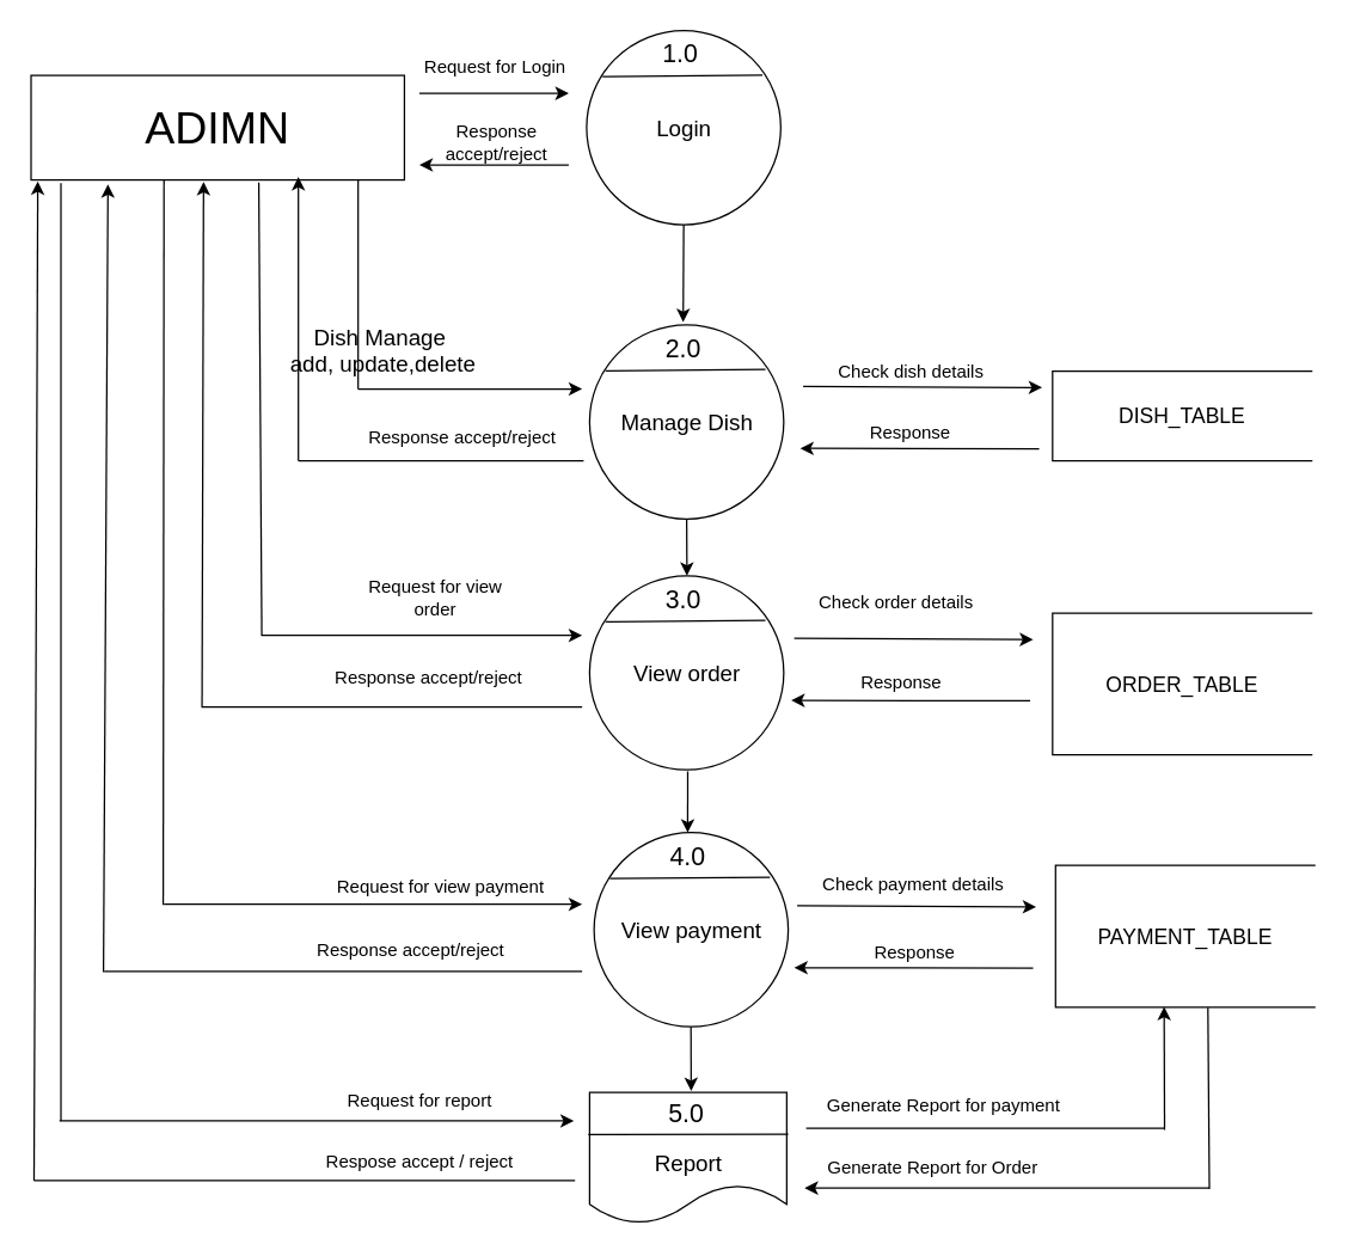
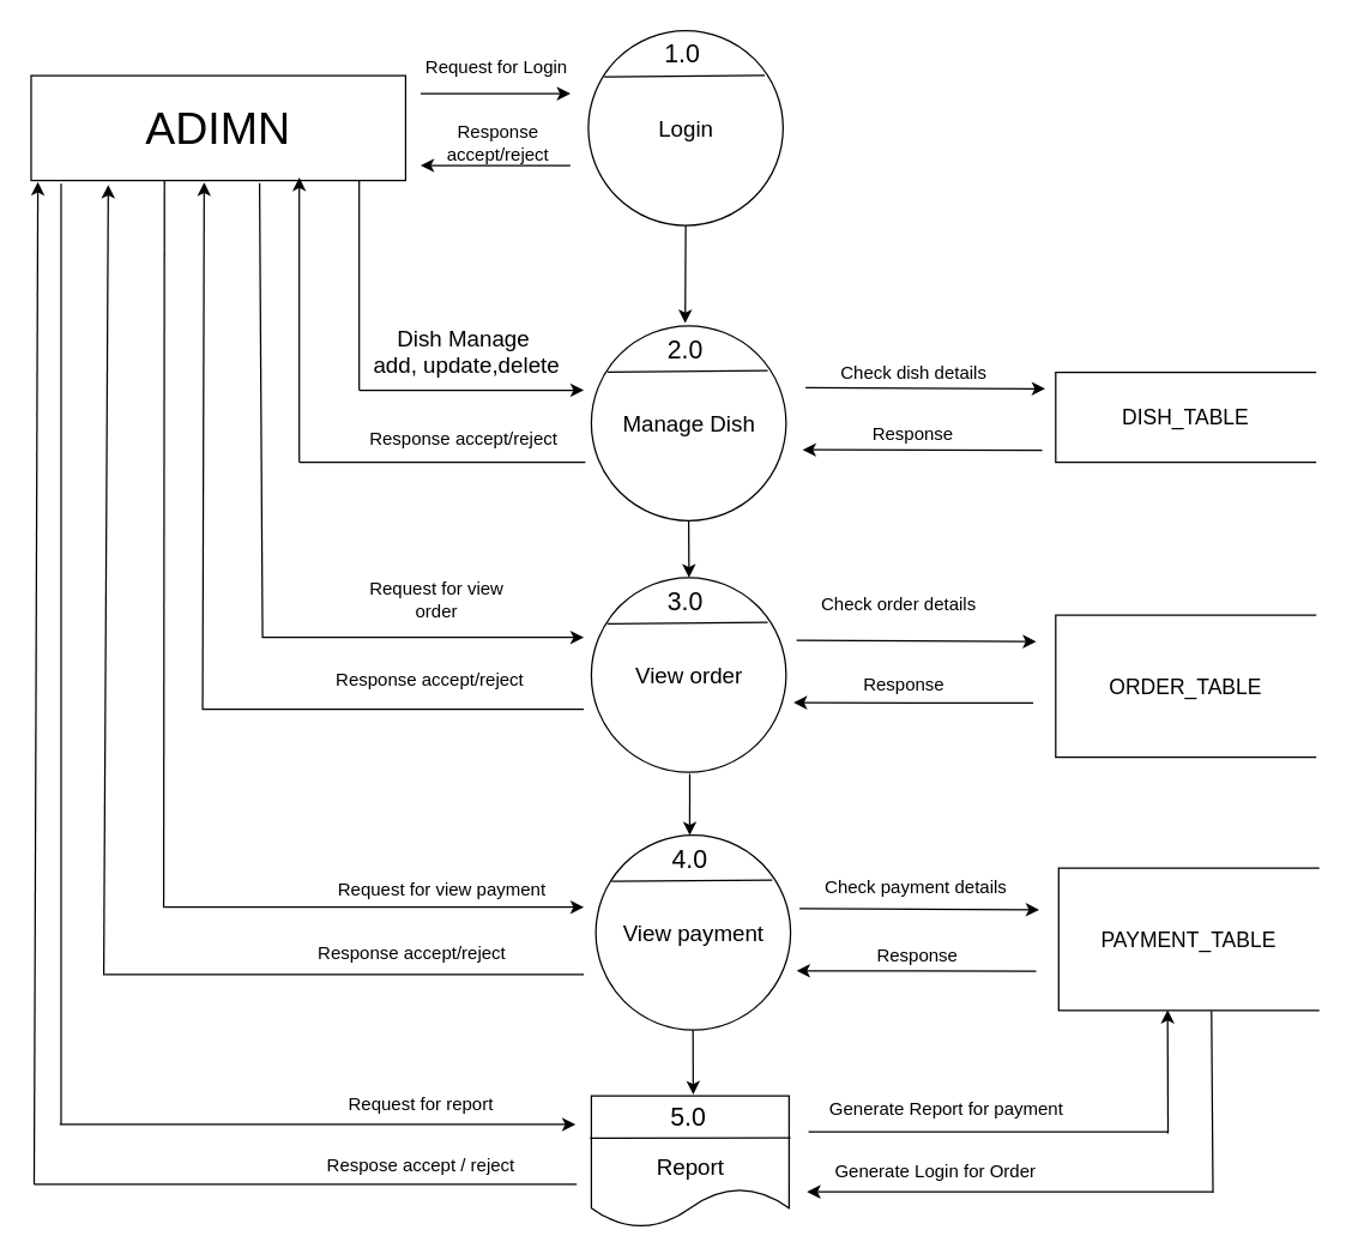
  <mxCell id="0" />
  <mxCell id="1" parent="0" />
  <mxCell id="2" value="&lt;span style=&quot;font-size: 30px;&quot;&gt;ADIMN&lt;/span&gt;" style="rounded=0;whiteSpace=wrap;html=1;" parent="1" vertex="1"><mxGeometry x="20" y="50" width="250" height="70" as="geometry" /></mxCell>
  <mxCell id="3" value="" style="endArrow=classic;html=1;rounded=0;" parent="1" edge="1"><mxGeometry width="50" height="50" relative="1" as="geometry"><mxPoint x="280" y="62" as="sourcePoint" /><mxPoint x="380" y="62" as="targetPoint" /></mxGeometry></mxCell>
  <mxCell id="4" value="" style="endArrow=classic;html=1;rounded=0;" parent="1" edge="1"><mxGeometry width="50" height="50" relative="1" as="geometry"><mxPoint x="380" y="110" as="sourcePoint" /><mxPoint x="280" y="110" as="targetPoint" /></mxGeometry></mxCell>
  <mxCell id="5" value="" style="endArrow=classic;html=1;rounded=0;" parent="1" edge="1"><mxGeometry width="50" height="50" relative="1" as="geometry"><mxPoint x="537" y="258.25" as="sourcePoint" /><mxPoint x="697" y="259" as="targetPoint" /></mxGeometry></mxCell>
  <mxCell id="6" value="" style="endArrow=classic;html=1;rounded=0;" parent="1" edge="1"><mxGeometry width="50" height="50" relative="1" as="geometry"><mxPoint x="695" y="300" as="sourcePoint" /><mxPoint x="535" y="299.75" as="targetPoint" /></mxGeometry></mxCell>
  <mxCell id="7" value="Check dish details" style="text;strokeColor=none;align=center;fillColor=none;html=1;verticalAlign=middle;whiteSpace=wrap;rounded=0;" parent="1" vertex="1"><mxGeometry x="550.5" y="236" width="116.5" height="25" as="geometry" /></mxCell>
  <mxCell id="8" value="Response accept/reject" style="text;strokeColor=none;align=center;fillColor=none;html=1;verticalAlign=middle;whiteSpace=wrap;rounded=0;" parent="1" vertex="1"><mxGeometry x="281.24" y="85" width="102.25" height="20" as="geometry" /></mxCell>
  <mxCell id="9" value="Response" style="text;strokeColor=none;align=center;fillColor=none;html=1;verticalAlign=middle;whiteSpace=wrap;rounded=0;" parent="1" vertex="1"><mxGeometry x="573.5" y="278.5" width="70" height="22.5" as="geometry" /></mxCell>
  <mxCell id="10" value="1" style="group" parent="1" vertex="1" connectable="0"><mxGeometry x="392" y="20" width="130" height="130" as="geometry" /></mxCell>
  <mxCell id="11" value="" style="ellipse;whiteSpace=wrap;html=1;aspect=fixed;" parent="10" vertex="1"><mxGeometry width="130" height="130" as="geometry" /></mxCell>
  <mxCell id="12" value="&lt;font style=&quot;font-size: 15px;&quot;&gt;Login&lt;/font&gt;" style="text;strokeColor=none;align=center;fillColor=none;html=1;verticalAlign=middle;whiteSpace=wrap;rounded=0;" parent="10" vertex="1"><mxGeometry x="12.5" y="51.25" width="105" height="27.5" as="geometry" /></mxCell>
  <mxCell id="13" value="" style="endArrow=none;html=1;rounded=0;exitX=0.082;exitY=0.237;exitDx=0;exitDy=0;exitPerimeter=0;entryX=0.906;entryY=0.23;entryDx=0;entryDy=0;entryPerimeter=0;" parent="10" source="11" target="11" edge="1"><mxGeometry width="50" height="50" relative="1" as="geometry"><mxPoint x="35" y="30" as="sourcePoint" /><mxPoint x="95" y="30" as="targetPoint" /></mxGeometry></mxCell>
  <mxCell id="14" value="&lt;font style=&quot;font-size: 17px;&quot;&gt;1.0&lt;/font&gt;" style="text;strokeColor=none;align=center;fillColor=none;html=1;verticalAlign=middle;whiteSpace=wrap;rounded=0;" parent="10" vertex="1"><mxGeometry x="34" y="7" width="57.5" height="20" as="geometry" /></mxCell>
  <mxCell id="15" value="" style="group" parent="1" vertex="1" connectable="0"><mxGeometry x="394" y="385" width="130" height="130" as="geometry" /></mxCell>
  <mxCell id="16" value="" style="ellipse;whiteSpace=wrap;html=1;aspect=fixed;" parent="15" vertex="1"><mxGeometry width="130" height="130" as="geometry" /></mxCell>
  <mxCell id="17" value="&lt;span style=&quot;font-size: 15px;&quot;&gt;View order&lt;/span&gt;" style="text;strokeColor=none;align=center;fillColor=none;html=1;verticalAlign=middle;whiteSpace=wrap;rounded=0;" parent="15" vertex="1"><mxGeometry x="12.5" y="51.25" width="105" height="27.5" as="geometry" /></mxCell>
  <mxCell id="18" value="" style="endArrow=none;html=1;rounded=0;exitX=0.082;exitY=0.237;exitDx=0;exitDy=0;exitPerimeter=0;entryX=0.906;entryY=0.23;entryDx=0;entryDy=0;entryPerimeter=0;" parent="15" source="16" target="16" edge="1"><mxGeometry width="50" height="50" relative="1" as="geometry"><mxPoint x="35" y="30" as="sourcePoint" /><mxPoint x="95" y="30" as="targetPoint" /></mxGeometry></mxCell>
  <mxCell id="19" value="&lt;font style=&quot;font-size: 17px;&quot;&gt;3.0&lt;/font&gt;" style="text;strokeColor=none;align=center;fillColor=none;html=1;verticalAlign=middle;whiteSpace=wrap;rounded=0;" parent="15" vertex="1"><mxGeometry x="34" y="7" width="57.5" height="20" as="geometry" /></mxCell>
  <mxCell id="20" value="" style="group" parent="1" vertex="1" connectable="0"><mxGeometry x="397" y="557" width="130" height="130" as="geometry" /></mxCell>
  <mxCell id="21" value="" style="ellipse;whiteSpace=wrap;html=1;aspect=fixed;" parent="20" vertex="1"><mxGeometry width="130" height="130" as="geometry" /></mxCell>
  <mxCell id="22" value="&lt;font style=&quot;font-size: 15px;&quot;&gt;View payment&lt;/font&gt;" style="text;strokeColor=none;align=center;fillColor=none;html=1;verticalAlign=middle;whiteSpace=wrap;rounded=0;" parent="20" vertex="1"><mxGeometry x="12.5" y="51.25" width="105" height="27.5" as="geometry" /></mxCell>
  <mxCell id="23" value="" style="endArrow=none;html=1;rounded=0;exitX=0.082;exitY=0.237;exitDx=0;exitDy=0;exitPerimeter=0;entryX=0.906;entryY=0.23;entryDx=0;entryDy=0;entryPerimeter=0;" parent="20" source="21" target="21" edge="1"><mxGeometry width="50" height="50" relative="1" as="geometry"><mxPoint x="35" y="30" as="sourcePoint" /><mxPoint x="95" y="30" as="targetPoint" /></mxGeometry></mxCell>
  <mxCell id="24" value="&lt;font style=&quot;font-size: 17px;&quot;&gt;4.0&lt;/font&gt;" style="text;strokeColor=none;align=center;fillColor=none;html=1;verticalAlign=middle;whiteSpace=wrap;rounded=0;" parent="20" vertex="1"><mxGeometry x="34" y="7" width="57.5" height="20" as="geometry" /></mxCell>
  <mxCell id="25" value="Request for Login" style="text;strokeColor=none;align=center;fillColor=none;html=1;verticalAlign=middle;whiteSpace=wrap;rounded=0;" parent="1" vertex="1"><mxGeometry x="281.24" y="30" width="100" height="30" as="geometry" /></mxCell>
  <mxCell id="26" value="" style="endArrow=classic;html=1;rounded=0;" parent="1" edge="1"><mxGeometry width="50" height="50" relative="1" as="geometry"><mxPoint x="239" y="260" as="sourcePoint" /><mxPoint x="389" y="260" as="targetPoint" /></mxGeometry></mxCell>
  <mxCell id="27" value="" style="endArrow=none;html=1;rounded=0;entryX=0.56;entryY=1;entryDx=0;entryDy=0;entryPerimeter=0;" parent="1" edge="1"><mxGeometry width="50" height="50" relative="1" as="geometry"><mxPoint x="239" y="260" as="sourcePoint" /><mxPoint x="239" y="120" as="targetPoint" /></mxGeometry></mxCell>
  <mxCell id="28" value="" style="endArrow=none;html=1;rounded=0;" parent="1" edge="1"><mxGeometry width="50" height="50" relative="1" as="geometry"><mxPoint x="389" y="650" as="sourcePoint" /><mxPoint x="69" y="650" as="targetPoint" /></mxGeometry></mxCell>
  <mxCell id="29" value="" style="endArrow=classic;html=1;rounded=0;" parent="1" edge="1"><mxGeometry width="50" height="50" relative="1" as="geometry"><mxPoint x="39" y="750" as="sourcePoint" /><mxPoint x="383.49" y="750" as="targetPoint" /></mxGeometry></mxCell>
  <mxCell id="30" value="Request for report" style="text;strokeColor=none;align=center;fillColor=none;html=1;verticalAlign=middle;whiteSpace=wrap;rounded=0;" parent="1" vertex="1"><mxGeometry x="224" y="721.5" width="113" height="30" as="geometry" /></mxCell>
  <mxCell id="31" value="" style="endArrow=none;html=1;rounded=0;" parent="1" edge="1"><mxGeometry width="50" height="50" relative="1" as="geometry"><mxPoint x="384.24" y="790" as="sourcePoint" /><mxPoint x="22" y="790" as="targetPoint" /></mxGeometry></mxCell>
  <mxCell id="32" value="Respose accept / reject" style="text;strokeColor=none;align=center;fillColor=none;html=1;verticalAlign=middle;whiteSpace=wrap;rounded=0;" parent="1" vertex="1"><mxGeometry x="213" y="767.5" width="135" height="21" as="geometry" /></mxCell>
  <mxCell id="33" value="" style="endArrow=classic;html=1;rounded=0;entryX=0.419;entryY=0.996;entryDx=0;entryDy=0;entryPerimeter=0;" parent="1" target="55" edge="1"><mxGeometry width="50" height="50" relative="1" as="geometry"><mxPoint x="779" y="756" as="sourcePoint" /><mxPoint x="779" y="680" as="targetPoint" /></mxGeometry></mxCell>
  <mxCell id="34" value="" style="endArrow=classic;html=1;rounded=0;" parent="1" edge="1"><mxGeometry width="50" height="50" relative="1" as="geometry"><mxPoint x="809" y="795" as="sourcePoint" /><mxPoint x="538" y="795" as="targetPoint" /></mxGeometry></mxCell>
  <mxCell id="35" value="Generate Report for payment&amp;nbsp;" style="text;strokeColor=none;align=center;fillColor=none;html=1;verticalAlign=middle;whiteSpace=wrap;rounded=0;" parent="1" vertex="1"><mxGeometry x="535.5" y="733.5" width="193.5" height="13" as="geometry" /></mxCell>
  <mxCell id="36" value="&lt;span style=&quot;font-size: 14px;&quot;&gt;DISH_TABLE&lt;/span&gt;" style="html=1;dashed=0;whiteSpace=wrap;shape=partialRectangle;right=0;" parent="1" vertex="1"><mxGeometry x="704" y="248" width="173.5" height="60" as="geometry" /></mxCell>
  <mxCell id="37" value="&lt;span style=&quot;font-size: 14px;&quot;&gt;ORDER_TABLE&lt;/span&gt;" style="html=1;dashed=0;whiteSpace=wrap;shape=partialRectangle;right=0;" parent="1" vertex="1"><mxGeometry x="704" y="410" width="173.5" height="95" as="geometry" /></mxCell>
  <mxCell id="38" value="1" style="group" parent="1" vertex="1" connectable="0"><mxGeometry x="394" y="217" width="130" height="130" as="geometry" /></mxCell>
  <mxCell id="39" value="" style="ellipse;whiteSpace=wrap;html=1;aspect=fixed;" parent="38" vertex="1"><mxGeometry width="130" height="130" as="geometry" /></mxCell>
  <mxCell id="40" value="&lt;font style=&quot;font-size: 15px;&quot;&gt;Manage Dish&lt;/font&gt;" style="text;strokeColor=none;align=center;fillColor=none;html=1;verticalAlign=middle;whiteSpace=wrap;rounded=0;" parent="38" vertex="1"><mxGeometry x="12.5" y="51.25" width="105" height="27.5" as="geometry" /></mxCell>
  <mxCell id="41" value="" style="endArrow=none;html=1;rounded=0;exitX=0.082;exitY=0.237;exitDx=0;exitDy=0;exitPerimeter=0;entryX=0.906;entryY=0.23;entryDx=0;entryDy=0;entryPerimeter=0;" parent="38" source="39" target="39" edge="1"><mxGeometry width="50" height="50" relative="1" as="geometry"><mxPoint x="35" y="30" as="sourcePoint" /><mxPoint x="95" y="30" as="targetPoint" /></mxGeometry></mxCell>
  <mxCell id="42" value="&lt;font style=&quot;font-size: 17px;&quot;&gt;2.0&lt;/font&gt;" style="text;strokeColor=none;align=center;fillColor=none;html=1;verticalAlign=middle;whiteSpace=wrap;rounded=0;" parent="38" vertex="1"><mxGeometry x="34" y="7" width="57.5" height="20" as="geometry" /></mxCell>
- <mxCell id="43" value="&lt;font style=&quot;font-size: 15px;&quot;&gt;Dish Manage&amp;nbsp;&lt;/font&gt;&lt;div&gt;&lt;font style=&quot;font-size: 15px;&quot;&gt;add, update,delete&lt;/font&gt;&lt;/div&gt;" style="text;strokeColor=none;align=center;fillColor=none;html=1;verticalAlign=middle;whiteSpace=wrap;rounded=0;" parent="1" vertex="1"><mxGeometry x="185.61" y="220" width="139.63" height="27.5" as="geometry" /></mxCell>
+ <mxCell id="43" value="&lt;font style=&quot;font-size: 15px;&quot;&gt;Dish Manage&amp;nbsp;&lt;/font&gt;&lt;div&gt;&lt;font style=&quot;font-size: 15px;&quot;&gt;add, update,delete&lt;/font&gt;&lt;/div&gt;" style="text;strokeColor=none;align=center;fillColor=none;html=1;verticalAlign=middle;whiteSpace=wrap;rounded=0;" parent="1" vertex="1"><mxGeometry x="240.61" y="220" width="139.63" height="27.5" as="geometry" /></mxCell>
  <mxCell id="44" value="" style="endArrow=none;html=1;rounded=0;" parent="1" edge="1"><mxGeometry width="50" height="50" relative="1" as="geometry"><mxPoint x="390" y="308" as="sourcePoint" /><mxPoint x="199" y="308" as="targetPoint" /></mxGeometry></mxCell>
  <mxCell id="45" value="" style="endArrow=classic;html=1;rounded=0;entryX=0.468;entryY=1.029;entryDx=0;entryDy=0;entryPerimeter=0;" parent="1" edge="1"><mxGeometry width="50" height="50" relative="1" as="geometry"><mxPoint x="199" y="308" as="sourcePoint" /><mxPoint x="199" y="118" as="targetPoint" /></mxGeometry></mxCell>
  <mxCell id="46" value="" style="endArrow=none;html=1;rounded=0;entryX=0.61;entryY=1.026;entryDx=0;entryDy=0;entryPerimeter=0;" parent="1" target="2" edge="1"><mxGeometry width="50" height="50" relative="1" as="geometry"><mxPoint x="174.49" y="424.5" as="sourcePoint" /><mxPoint x="174" y="130" as="targetPoint" /></mxGeometry></mxCell>
  <mxCell id="47" value="" style="endArrow=classic;html=1;rounded=0;entryX=0.462;entryY=1.019;entryDx=0;entryDy=0;entryPerimeter=0;" parent="1" target="2" edge="1"><mxGeometry width="50" height="50" relative="1" as="geometry"><mxPoint x="134.49" y="472.5" as="sourcePoint" /><mxPoint x="139" y="130" as="targetPoint" /></mxGeometry></mxCell>
  <mxCell id="48" value="" style="endArrow=none;html=1;rounded=0;" parent="1" edge="1"><mxGeometry width="50" height="50" relative="1" as="geometry"><mxPoint x="389" y="473" as="sourcePoint" /><mxPoint x="134" y="473" as="targetPoint" /></mxGeometry></mxCell>
  <mxCell id="49" value="" style="endArrow=classic;html=1;rounded=0;" parent="1" edge="1"><mxGeometry width="50" height="50" relative="1" as="geometry"><mxPoint x="174" y="425" as="sourcePoint" /><mxPoint x="389" y="425" as="targetPoint" /></mxGeometry></mxCell>
  <mxCell id="50" value="" style="endArrow=classic;html=1;rounded=0;" parent="1" edge="1"><mxGeometry width="50" height="50" relative="1" as="geometry"><mxPoint x="531" y="427" as="sourcePoint" /><mxPoint x="691" y="427.75" as="targetPoint" /></mxGeometry></mxCell>
  <mxCell id="51" value="" style="endArrow=classic;html=1;rounded=0;" parent="1" edge="1"><mxGeometry width="50" height="50" relative="1" as="geometry"><mxPoint x="689" y="468.75" as="sourcePoint" /><mxPoint x="529" y="468.5" as="targetPoint" /></mxGeometry></mxCell>
  <mxCell id="52" value="" style="endArrow=classic;html=1;rounded=0;entryX=0.206;entryY=1.042;entryDx=0;entryDy=0;entryPerimeter=0;" parent="1" target="2" edge="1"><mxGeometry width="50" height="50" relative="1" as="geometry"><mxPoint x="68.49" y="650.5" as="sourcePoint" /><mxPoint x="70" y="130" as="targetPoint" /></mxGeometry></mxCell>
  <mxCell id="53" value="" style="endArrow=none;html=1;rounded=0;entryX=0.356;entryY=1;entryDx=0;entryDy=0;entryPerimeter=0;" parent="1" target="2" edge="1"><mxGeometry width="50" height="50" relative="1" as="geometry"><mxPoint x="108.49" y="605.5" as="sourcePoint" /><mxPoint x="108" y="200" as="targetPoint" /></mxGeometry></mxCell>
  <mxCell id="54" value="" style="endArrow=classic;html=1;rounded=0;" parent="1" edge="1"><mxGeometry width="50" height="50" relative="1" as="geometry"><mxPoint x="109" y="605" as="sourcePoint" /><mxPoint x="389" y="605" as="targetPoint" /></mxGeometry></mxCell>
  <mxCell id="55" value="&lt;span style=&quot;font-size: 14px;&quot;&gt;PAYMENT_TABLE&lt;/span&gt;" style="html=1;dashed=0;whiteSpace=wrap;shape=partialRectangle;right=0;" parent="1" vertex="1"><mxGeometry x="706" y="579" width="173.5" height="95" as="geometry" /></mxCell>
  <mxCell id="56" value="" style="endArrow=classic;html=1;rounded=0;" parent="1" edge="1"><mxGeometry width="50" height="50" relative="1" as="geometry"><mxPoint x="533" y="606" as="sourcePoint" /><mxPoint x="693" y="606.75" as="targetPoint" /></mxGeometry></mxCell>
  <mxCell id="57" value="" style="endArrow=classic;html=1;rounded=0;" parent="1" edge="1"><mxGeometry width="50" height="50" relative="1" as="geometry"><mxPoint x="691" y="647.75" as="sourcePoint" /><mxPoint x="531" y="647.5" as="targetPoint" /></mxGeometry></mxCell>
  <mxCell id="58" value="" style="endArrow=classic;html=1;rounded=0;entryX=0.086;entryY=1.006;entryDx=0;entryDy=0;entryPerimeter=0;" parent="1" edge="1"><mxGeometry width="50" height="50" relative="1" as="geometry"><mxPoint x="22" y="790" as="sourcePoint" /><mxPoint x="24.5" y="121" as="targetPoint" /></mxGeometry></mxCell>
  <mxCell id="59" value="" style="endArrow=none;html=1;rounded=0;entryX=0.08;entryY=1.031;entryDx=0;entryDy=0;entryPerimeter=0;" parent="1" target="2" edge="1"><mxGeometry width="50" height="50" relative="1" as="geometry"><mxPoint x="40" y="750" as="sourcePoint" /><mxPoint x="39.51" y="150" as="targetPoint" /></mxGeometry></mxCell>
  <mxCell id="60" value="" style="shape=document;whiteSpace=wrap;html=1;boundedLbl=1;" parent="1" vertex="1"><mxGeometry x="394" y="731" width="132" height="88" as="geometry" /></mxCell>
  <mxCell id="61" value="" style="endArrow=none;html=1;rounded=0;exitX=-0.014;exitY=0.331;exitDx=0;exitDy=0;exitPerimeter=0;entryX=0.906;entryY=0.23;entryDx=0;entryDy=0;entryPerimeter=0;" parent="1" edge="1"><mxGeometry width="50" height="50" relative="1" as="geometry"><mxPoint x="393.152" y="759.128" as="sourcePoint" /><mxPoint x="527" y="759" as="targetPoint" /></mxGeometry></mxCell>
  <mxCell id="62" value="&lt;font style=&quot;font-size: 17px;&quot;&gt;5.0&lt;/font&gt;" style="text;strokeColor=none;align=center;fillColor=none;html=1;verticalAlign=middle;whiteSpace=wrap;rounded=0;" parent="1" vertex="1"><mxGeometry x="430" y="736" width="57.5" height="20" as="geometry" /></mxCell>
  <mxCell id="63" value="&lt;font style=&quot;font-size: 15px;&quot;&gt;Report&lt;/font&gt;" style="text;strokeColor=none;align=center;fillColor=none;html=1;verticalAlign=middle;whiteSpace=wrap;rounded=0;" parent="1" vertex="1"><mxGeometry x="407.5" y="764" width="105" height="27.5" as="geometry" /></mxCell>
  <mxCell id="64" value="Response accept/reject" style="text;strokeColor=none;align=center;fillColor=none;html=1;verticalAlign=middle;whiteSpace=wrap;rounded=0;" parent="1" vertex="1"><mxGeometry x="236.61" y="283" width="144" height="20" as="geometry" /></mxCell>
  <mxCell id="65" value="Request for view order" style="text;strokeColor=none;align=center;fillColor=none;html=1;verticalAlign=middle;whiteSpace=wrap;rounded=0;" parent="1" vertex="1"><mxGeometry x="240.61" y="385" width="100" height="30" as="geometry" /></mxCell>
  <mxCell id="66" value="Check order details" style="text;strokeColor=none;align=center;fillColor=none;html=1;verticalAlign=middle;whiteSpace=wrap;rounded=0;" parent="1" vertex="1"><mxGeometry x="541" y="390" width="116.5" height="25" as="geometry" /></mxCell>
  <mxCell id="67" value="Response accept/reject" style="text;strokeColor=none;align=center;fillColor=none;html=1;verticalAlign=middle;whiteSpace=wrap;rounded=0;" parent="1" vertex="1"><mxGeometry x="212.37" y="444" width="148.63" height="20" as="geometry" /></mxCell>
  <mxCell id="68" value="Response" style="text;strokeColor=none;align=center;fillColor=none;html=1;verticalAlign=middle;whiteSpace=wrap;rounded=0;" parent="1" vertex="1"><mxGeometry x="567.5" y="446" width="70" height="22.5" as="geometry" /></mxCell>
  <mxCell id="69" value="Request for view payment" style="text;strokeColor=none;align=center;fillColor=none;html=1;verticalAlign=middle;whiteSpace=wrap;rounded=0;" parent="1" vertex="1"><mxGeometry x="215" y="579" width="158.5" height="30" as="geometry" /></mxCell>
  <mxCell id="70" value="Check payment details" style="text;strokeColor=none;align=center;fillColor=none;html=1;verticalAlign=middle;whiteSpace=wrap;rounded=0;" parent="1" vertex="1"><mxGeometry x="541" y="579" width="140" height="25" as="geometry" /></mxCell>
  <mxCell id="71" value="Response" style="text;strokeColor=none;align=center;fillColor=none;html=1;verticalAlign=middle;whiteSpace=wrap;rounded=0;" parent="1" vertex="1"><mxGeometry x="577" y="627" width="70" height="22.5" as="geometry" /></mxCell>
  <mxCell id="72" value="Response accept/reject" style="text;strokeColor=none;align=center;fillColor=none;html=1;verticalAlign=middle;whiteSpace=wrap;rounded=0;" parent="1" vertex="1"><mxGeometry x="193" y="625.5" width="163" height="20" as="geometry" /></mxCell>
- <mxCell id="73" value="Generate Report for Order" style="text;strokeColor=none;align=center;fillColor=none;html=1;verticalAlign=middle;whiteSpace=wrap;rounded=0;" parent="1" vertex="1"><mxGeometry x="549.5" y="775.5" width="148" height="13" as="geometry" /></mxCell>
+ <mxCell id="73" value="Generate Login for Order" style="text;strokeColor=none;align=center;fillColor=none;html=1;verticalAlign=middle;whiteSpace=wrap;rounded=0;" parent="1" vertex="1"><mxGeometry x="549.5" y="775.5" width="148" height="13" as="geometry" /></mxCell>
  <mxCell id="74" value="" style="endArrow=none;html=1;rounded=0;" parent="1" edge="1"><mxGeometry width="50" height="50" relative="1" as="geometry"><mxPoint x="779" y="755" as="sourcePoint" /><mxPoint x="539" y="755" as="targetPoint" /></mxGeometry></mxCell>
  <mxCell id="75" value="" style="endArrow=none;html=1;rounded=0;exitX=0.588;exitY=1.006;exitDx=0;exitDy=0;exitPerimeter=0;" parent="1" edge="1"><mxGeometry width="50" height="50" relative="1" as="geometry"><mxPoint x="808.018" y="674.29" as="sourcePoint" /><mxPoint x="809" y="795.72" as="targetPoint" /></mxGeometry></mxCell>
  <mxCell id="76" value="" style="endArrow=classic;html=1;rounded=0;entryX=0.482;entryY=-0.014;entryDx=0;entryDy=0;entryPerimeter=0;" parent="1" target="39" edge="1"><mxGeometry width="50" height="50" relative="1" as="geometry"><mxPoint x="457" y="150" as="sourcePoint" /><mxPoint x="457" y="210" as="targetPoint" /></mxGeometry></mxCell>
  <mxCell id="77" value="" style="endArrow=classic;html=1;rounded=0;entryX=0.482;entryY=-0.014;entryDx=0;entryDy=0;entryPerimeter=0;exitX=0.5;exitY=1;exitDx=0;exitDy=0;" parent="1" source="39" edge="1"><mxGeometry width="50" height="50" relative="1" as="geometry"><mxPoint x="458.8" y="360" as="sourcePoint" /><mxPoint x="459.21" y="385" as="targetPoint" /></mxGeometry></mxCell>
  <mxCell id="78" value="" style="endArrow=classic;html=1;rounded=0;entryX=0.482;entryY=0;entryDx=0;entryDy=0;entryPerimeter=0;exitX=0.5;exitY=1;exitDx=0;exitDy=0;" parent="1" target="21" edge="1"><mxGeometry width="50" height="50" relative="1" as="geometry"><mxPoint x="459.71" y="516" as="sourcePoint" /><mxPoint x="459.92" y="554" as="targetPoint" /></mxGeometry></mxCell>
  <mxCell id="79" value="" style="endArrow=classic;html=1;rounded=0;exitX=0.5;exitY=1;exitDx=0;exitDy=0;" parent="1" edge="1"><mxGeometry width="50" height="50" relative="1" as="geometry"><mxPoint x="461.86" y="687" as="sourcePoint" /><mxPoint x="462" y="730" as="targetPoint" /></mxGeometry></mxCell>
